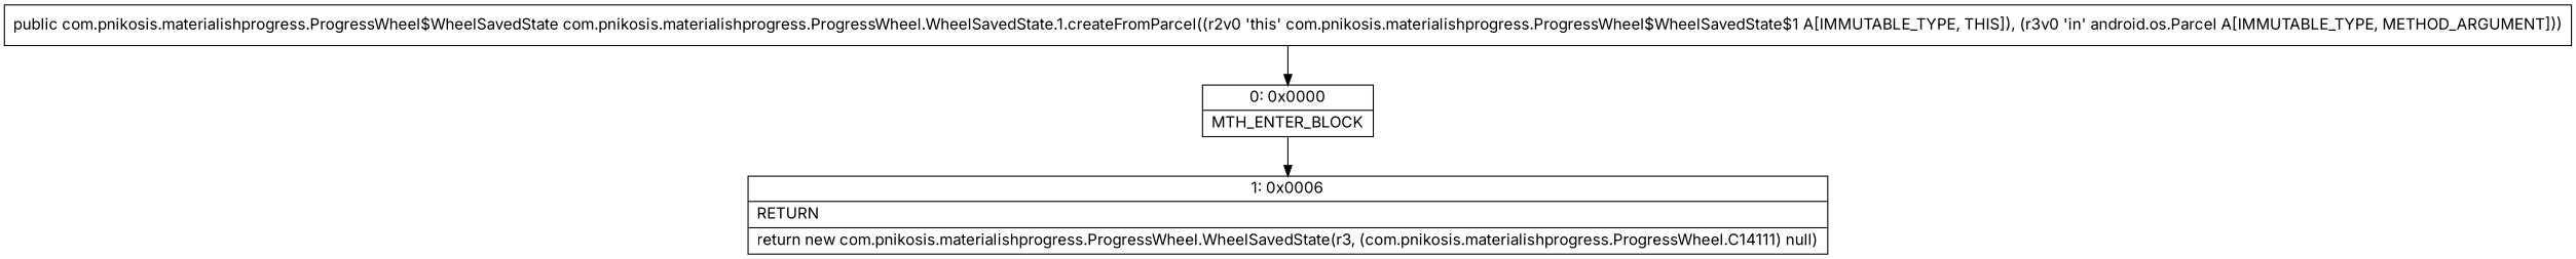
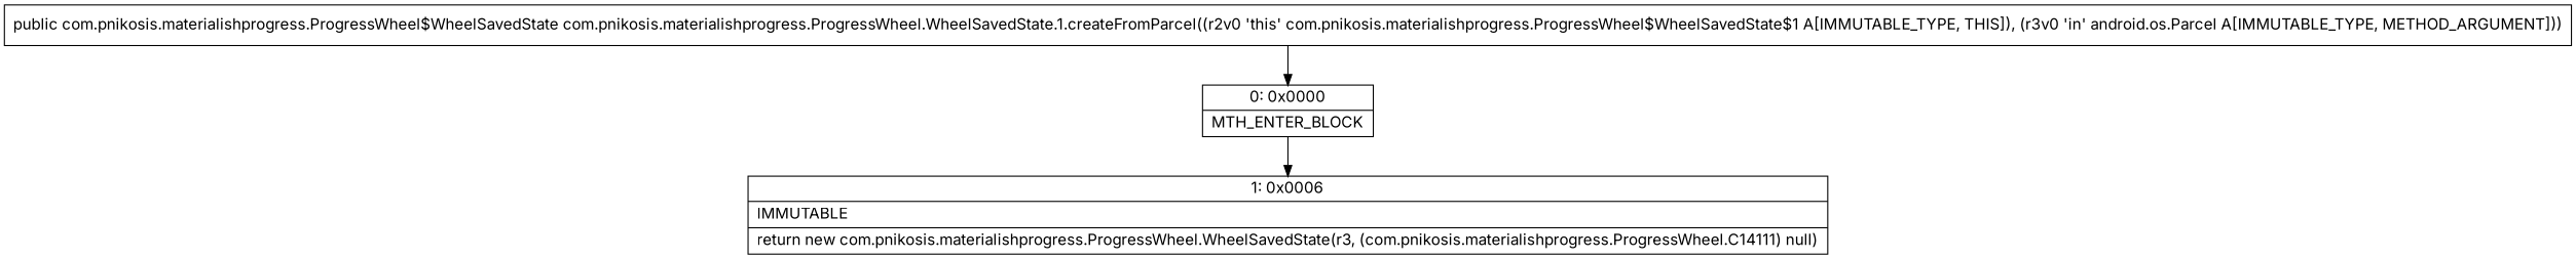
  digraph {
    fontname=Inter
    node [shape=record fontname=Inter]
    edge [fontname=Inter]
    n1 [label="{0\:\ 0x0000|MTH_ENTER_BLOCK\l}"]
-   n2 [label="{1\:\ 0x0006|RETURN\l|return new com.pnikosis.materialishprogress.ProgressWheel.WheelSavedState(r3, (com.pnikosis.materialishprogress.ProgressWheel.C14111) null)\l}"]
+   n2 [label="{1\:\ 0x0006|IMMUTABLE\l|return new com.pnikosis.materialishprogress.ProgressWheel.WheelSavedState(r3, (com.pnikosis.materialishprogress.ProgressWheel.C14111) null)\l}"]
    n3 [label="{public com.pnikosis.materialishprogress.ProgressWheel$WheelSavedState com.pnikosis.materialishprogress.ProgressWheel.WheelSavedState.1.createFromParcel((r2v0 'this' com.pnikosis.materialishprogress.ProgressWheel$WheelSavedState$1 A[IMMUTABLE_TYPE, THIS]), (r3v0 'in' android.os.Parcel A[IMMUTABLE_TYPE, METHOD_ARGUMENT])) }"]
    n1 -> n2
    n3 -> n1
  }
